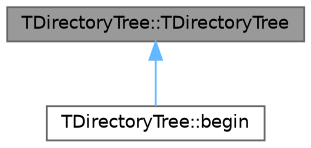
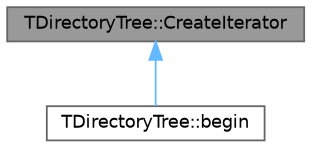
  digraph {
    rankdir=TB
    node [fontname=Helvetica fontsize=10 shape=box style=filled]
-   n1 [color=gray40 fillcolor=grey60 fontcolor=black height=0.2 label="TDirectoryTree::TDirectoryTree" width=0.4]
+   n1 [color=gray40 fillcolor=grey60 fontcolor=black height=0.2 label="TDirectoryTree::CreateIterator" width=0.4]
    n2 [color=grey40 fillcolor=white height=0.2 label="TDirectoryTree::begin" width=0.4]
    n1 -> n2 [color=steelblue1 dir=back fontname=Helvetica fontsize=10 labelfontname=Helvetica labelfontsize=10 style=solid]
  }
